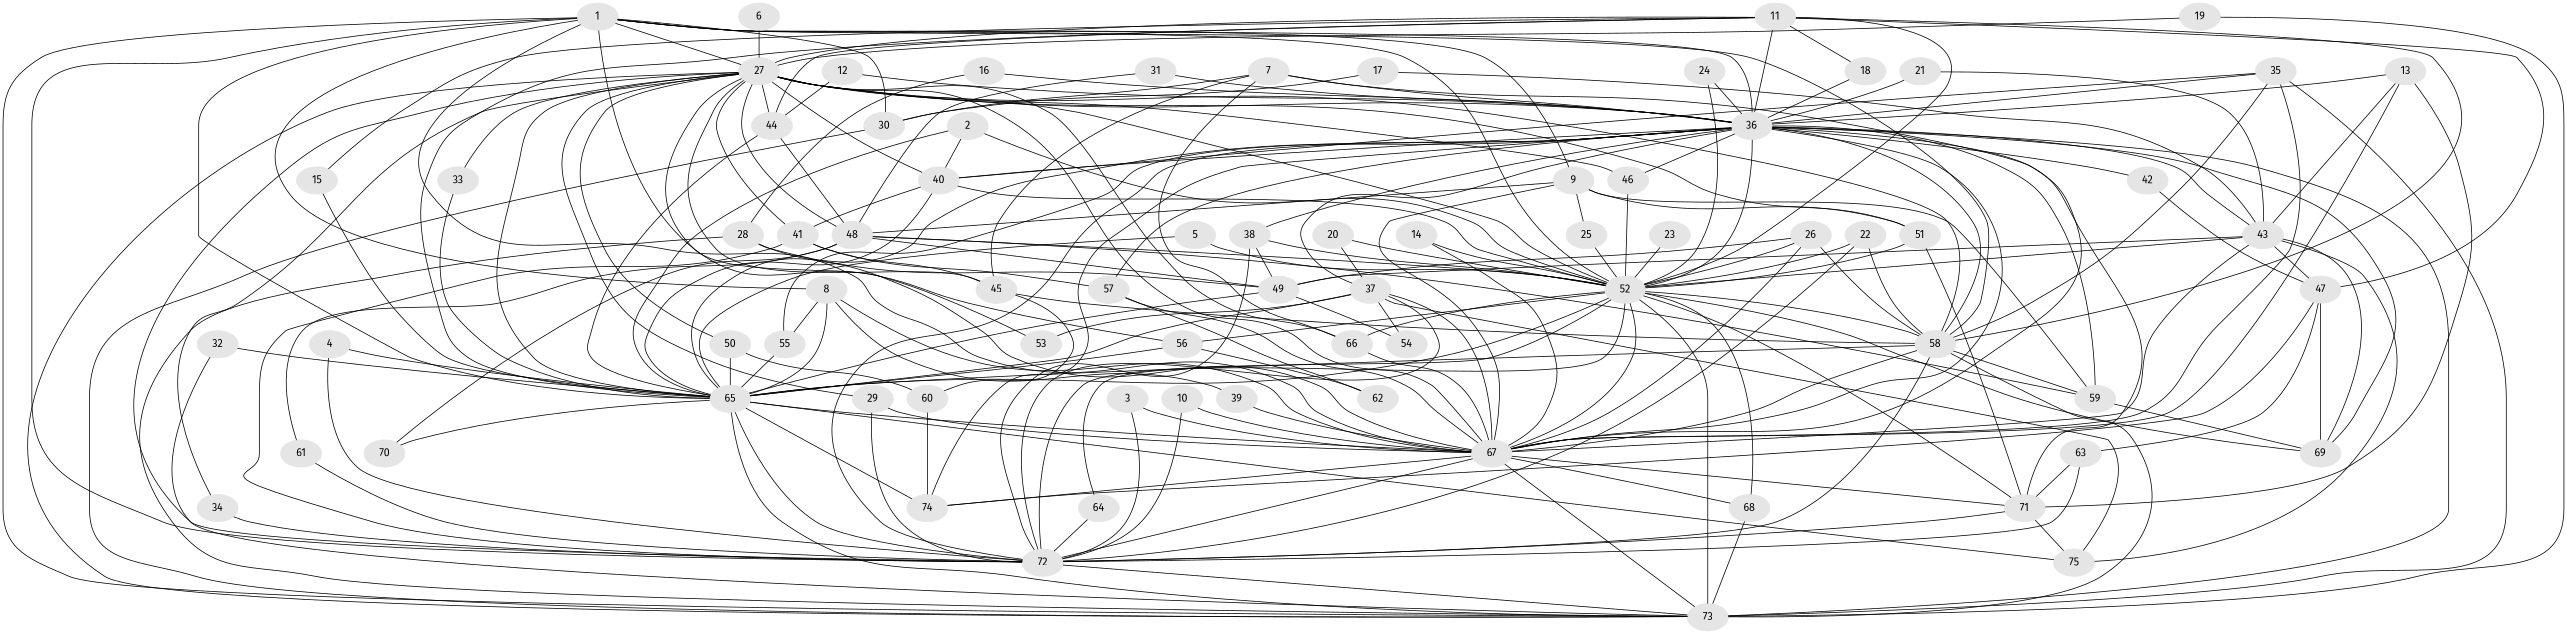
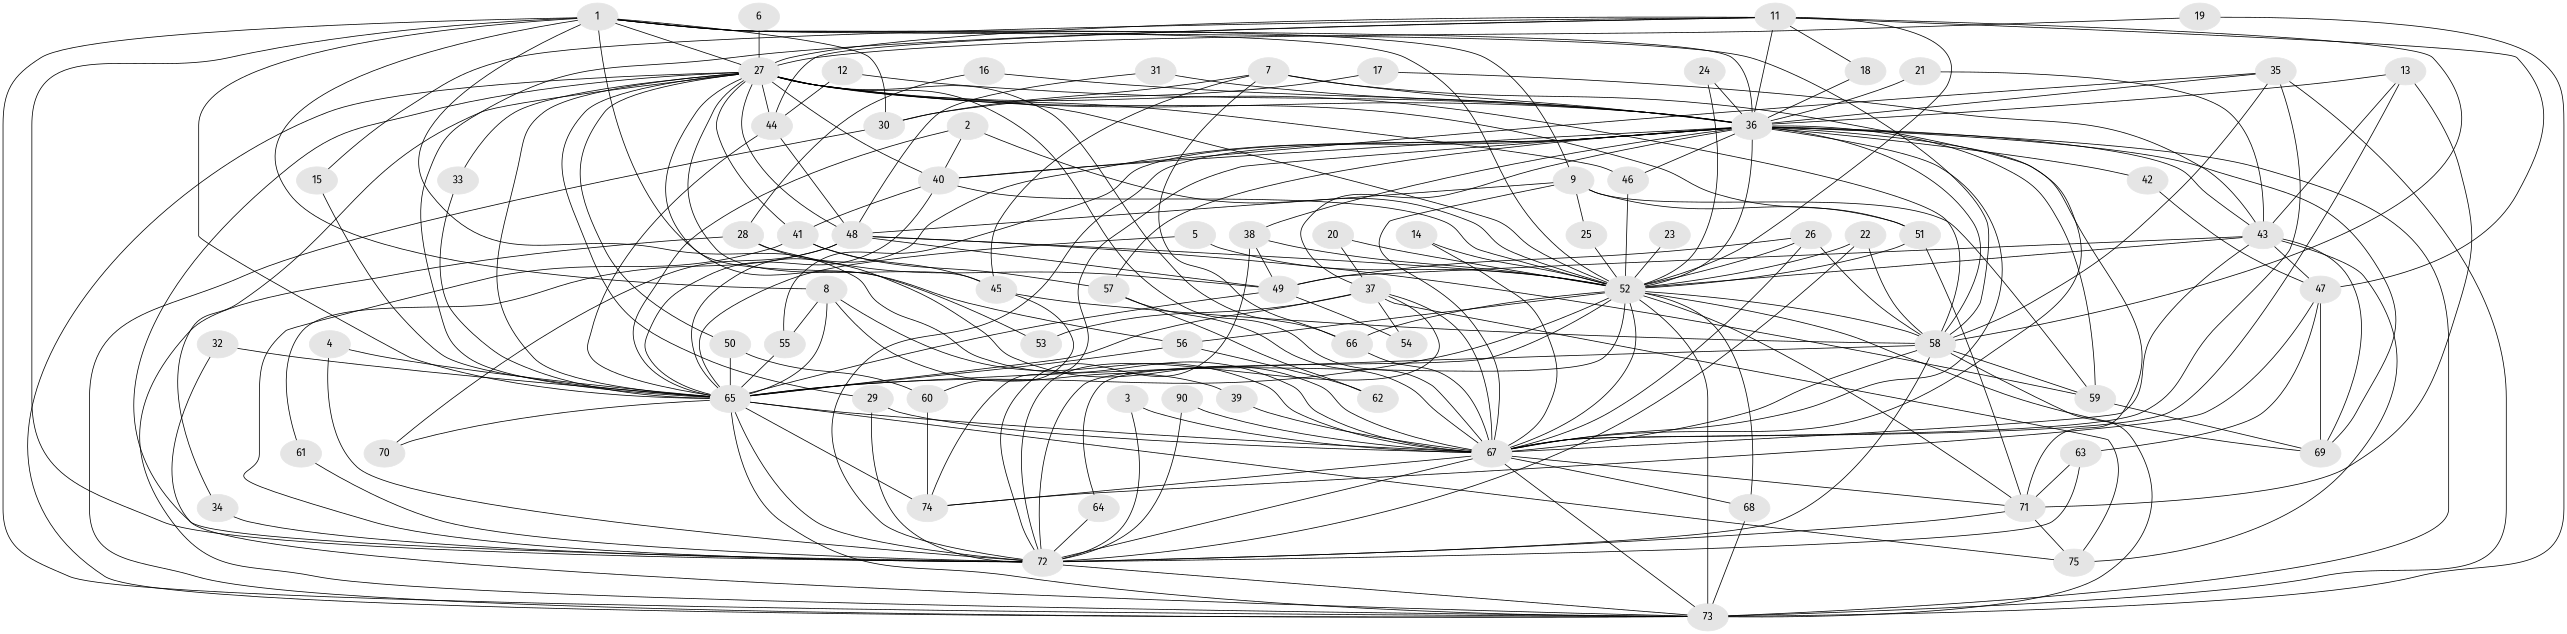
  graph {
    fontname="Fira Sans"
    node [color=gray90 fontname="Fira Sans" style=filled]
    edge [fontname="Fira Sans" weight=1.0]
    1
    8
    9
    27
    30
    36
    52
    56
    58
    65
    67
    72
    73
    39
    55
    25
    48
    51
    59
    40
    41
    45
    66
    44
    29
    33
    34
    46
    50
    53
    43
    71
    37
    38
    42
    57
    69
    74
    64
    68
    62
    75
    70
    2
    3
    4
    5
    6
    7
    60
    49
    61
-   10
+   10 [label=90]
    11
    15
    18
    47
    63
    12
    13
    14
    16
    28
    17
    19
    20
    54
    21
    22
    23
    24
    26
    31
    32
    35
    1 -- 8
    1 -- 9
    1 -- 27
    1 -- 30
    1 -- 36
    1 -- 52 [weight=2.0]
    1 -- 56
    1 -- 58
    1 -- 65
    1 -- 67 [weight=2.0]
    1 -- 72
    1 -- 73
    8 -- 65
    8 -- 67
    8 -- 39
    8 -- 55
    9 -- 67
    9 -- 25
    9 -- 48
    9 -- 51
    9 -- 59
    27 -- 36
    27 -- 52 [weight=2.0]
    27 -- 58
    27 -- 65
    27 -- 67 [weight=2.0]
    27 -- 72
    27 -- 73
    27 -- 48
    27 -- 51
    27 -- 40
    27 -- 41
    27 -- 45
    27 -- 66
    27 -- 44
    27 -- 29
    27 -- 33
    27 -- 34
    27 -- 46
    27 -- 50
    27 -- 53
    30 -- 73
    36 -- 52 [weight=2.0]
    36 -- 58 [weight=2.0]
    36 -- 65
    36 -- 67
    36 -- 72
    36 -- 73 [weight=2.0]
    36 -- 55 [weight=2.0]
    36 -- 59
    36 -- 40
    36 -- 46
    36 -- 43
    36 -- 71
    36 -- 37
    36 -- 38
    36 -- 42
    36 -- 57
    36 -- 69
    36 -- 74
    52 -- 56
    52 -- 58 [weight=2.0]
    52 -- 65 [weight=3.0]
    52 -- 67 [weight=2.0]
    52 -- 72 [weight=2.0]
    52 -- 73 [weight=3.0]
    52 -- 66
    52 -- 71
    52 -- 69
    52 -- 64
    52 -- 68
    56 -- 65
    56 -- 62
    58 -- 65
    58 -- 67
    58 -- 72
    58 -- 73
    58 -- 59
    65 -- 67
    65 -- 72
    65 -- 73
    65 -- 74 [weight=2.0]
    65 -- 75
    65 -- 70
    67 -- 72
    67 -- 73
    67 -- 71
    67 -- 74
    67 -- 68
    72 -- 73
    39 -- 67
    55 -- 65
    25 -- 52
    48 -- 52 [weight=2.0]
    48 -- 59
    48 -- 70
    48 -- 49
    48 -- 61
    51 -- 52
    51 -- 71
    59 -- 69
    40 -- 52
    40 -- 65
    40 -- 41
    41 -- 72 [weight=2.0]
    41 -- 45
    41 -- 57
    45 -- 58
    45 -- 60
    66 -- 67
    44 -- 65
    44 -- 48
    29 -- 67
    29 -- 72
    33 -- 65
    34 -- 72
    46 -- 52
    50 -- 65 [weight=2.0]
    50 -- 60
    43 -- 52 [weight=2.0]
    43 -- 67
    43 -- 69
    43 -- 75
    43 -- 49
    43 -- 47
    71 -- 72
    71 -- 75
    37 -- 65
    37 -- 67
    37 -- 72
    37 -- 53
    37 -- 75
    37 -- 54
    38 -- 52
    38 -- 72
    38 -- 49
    42 -- 47
    57 -- 67
    57 -- 62
    64 -- 72
    68 -- 73
    2 -- 52
    2 -- 65
    2 -- 40
    3 -- 67
    3 -- 72
    4 -- 65
    4 -- 72
    5 -- 52
    5 -- 65
    6 -- 27
    7 -- 30
    7 -- 36
    7 -- 67
    7 -- 45
    7 -- 66
    60 -- 74
    49 -- 65
    49 -- 54
    61 -- 72
    10 -- 67
    10 -- 72
    11 -- 27
    11 -- 36
    11 -- 52
    11 -- 58
    11 -- 65
    11 -- 44
    11 -- 15
    11 -- 18
    11 -- 47
    15 -- 65
    18 -- 36
    47 -- 69
    47 -- 74
    47 -- 63
    63 -- 72
    63 -- 71
    12 -- 36
    12 -- 44
    13 -- 36
    13 -- 67
    13 -- 43
    13 -- 71
    14 -- 52
    14 -- 67
    16 -- 36
    16 -- 28
    28 -- 67
    28 -- 73
    28 -- 49 [weight=2.0]
    17 -- 30
    17 -- 43
    19 -- 27
    19 -- 73
    20 -- 52
    20 -- 37
    21 -- 36
    21 -- 43
    22 -- 52
    22 -- 58
    22 -- 72 [weight=2.0]
    23 -- 52
    24 -- 36
    24 -- 52
    26 -- 52
    26 -- 58
    26 -- 67
    26 -- 49
    31 -- 36
    31 -- 48
    32 -- 65
    32 -- 73
    35 -- 36
    35 -- 58
    35 -- 67
    35 -- 73
    35 -- 40
  }
